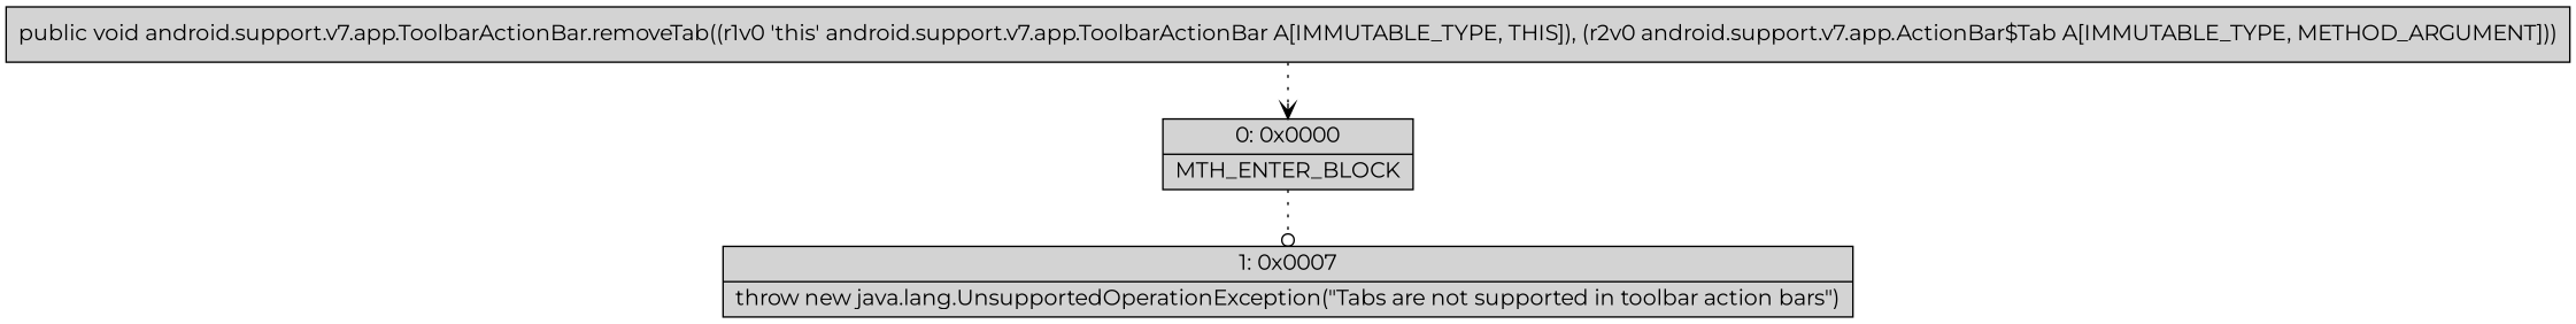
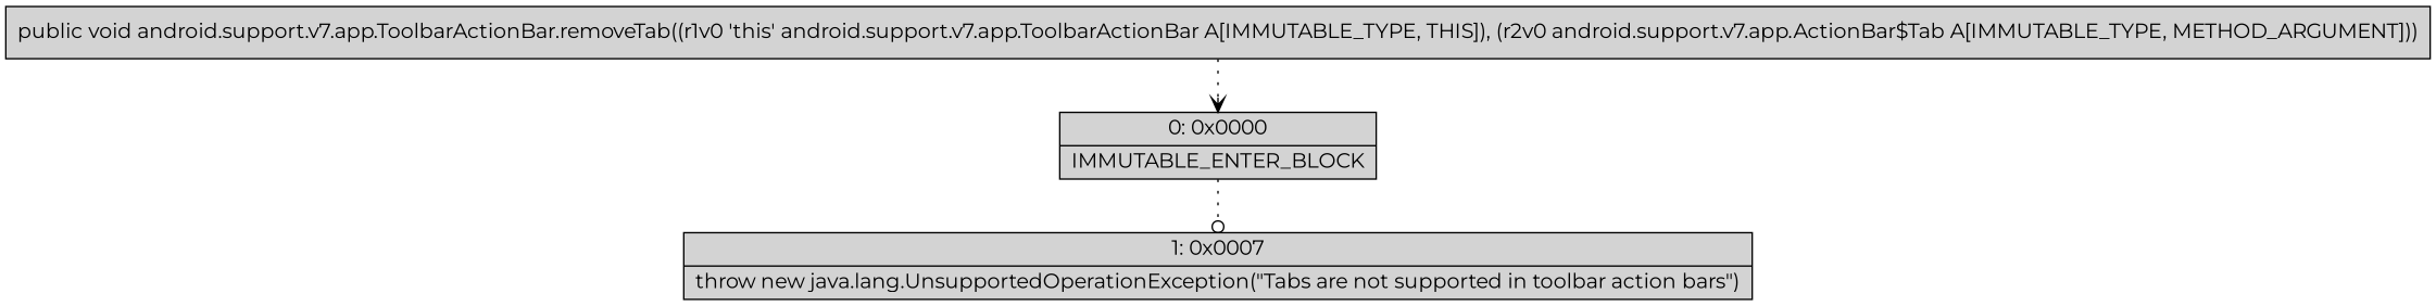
  digraph {
    fontname=Montserrat
    node [shape=record style=filled fillcolor=lightgrey fontname=Montserrat]
    edge [style=dotted fontname=Montserrat]
-   n1 [label="{0\:\ 0x0000|MTH_ENTER_BLOCK\l}"]
+   n1 [label="{0\:\ 0x0000|IMMUTABLE_ENTER_BLOCK\l}"]
    n2 [label="{1\:\ 0x0007|throw new java.lang.UnsupportedOperationException(\"Tabs are not supported in toolbar action bars\")\l}"]
    n3 [label="{public void android.support.v7.app.ToolbarActionBar.removeTab((r1v0 'this' android.support.v7.app.ToolbarActionBar A[IMMUTABLE_TYPE, THIS]), (r2v0 android.support.v7.app.ActionBar$Tab A[IMMUTABLE_TYPE, METHOD_ARGUMENT])) }"]
    n1 -> n2 [arrowhead=odot]
    n3 -> n1 [arrowhead=vee]
  }
